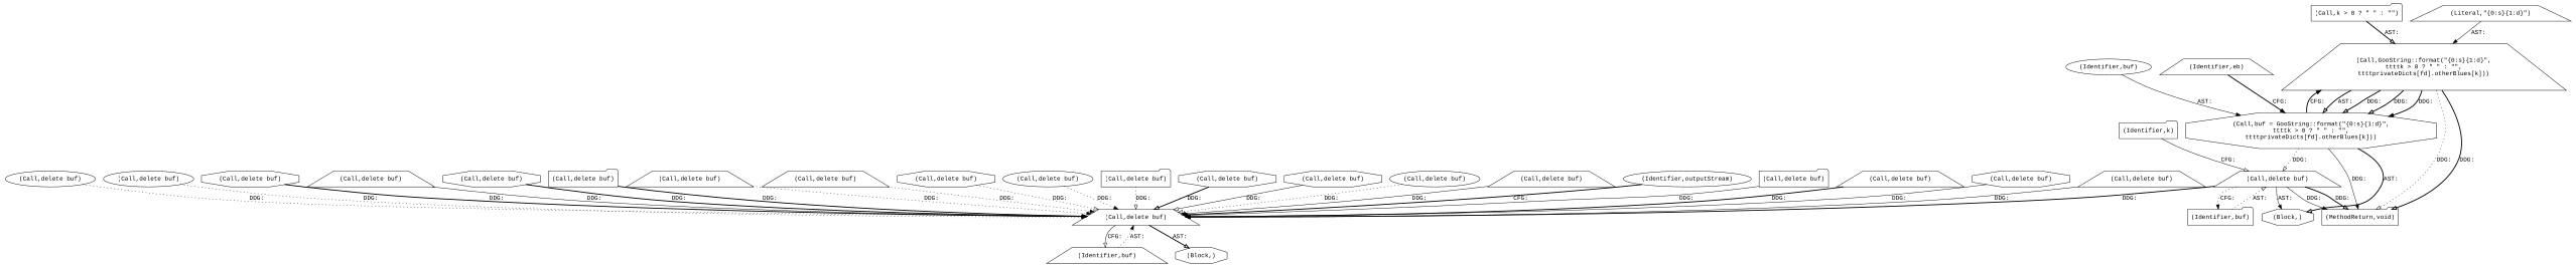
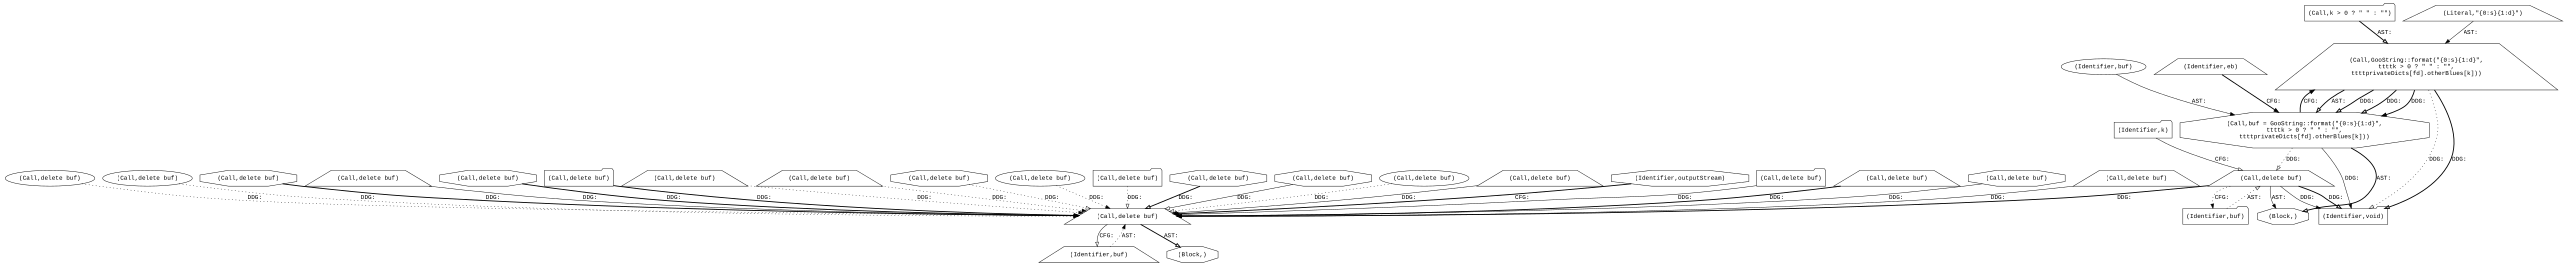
  digraph {
    fontname="Liberation Mono"
    node [fontname="Liberation Mono" shape=trapezium]
    edge [arrowhead=normal fontname="Liberation Mono" style=bold]
    n1 [label="(Call,GooString::format(\"{0:s}{1:d}\",\n\t\t\t\tk > 0 ? \" \" : \"\",\n\t\t\t\tprivateDicts[fd].otherBlues[k]))"]
    n2 [label="(Call,buf = GooString::format(\"{0:s}{1:d}\",\n\t\t\t\tk > 0 ? \" \" : \"\",\n\t\t\t\tprivateDicts[fd].otherBlues[k]))" shape=octagon]
-   n3 [label="(MethodReturn,void)" shape=folder]
+   n3 [label="(Identifier,void)" shape=folder]
    n4 [label="(Call,delete buf)"]
    n5 [label="(Block,)" shape=octagon]
    n6 [label="(Call,delete buf)"]
    n7 [label="(Identifier,buf)" shape=folder]
    n8 [label="(Identifier,buf)"]
    n9 [label="(Block,)" shape=octagon]
    n10 [label="(Identifier,k)" shape=folder]
    n11 [label="(Call,delete buf)" shape=ellipse]
    n12 [label="(Identifier,buf)" shape=ellipse]
    n13 [label="(Call,delete buf)" shape=ellipse]
    n14 [label="(Call,delete buf)" shape=octagon]
    n15 [label="(Call,k > 0 ? \" \" : \"\")" shape=folder]
    n16 [label="(Call,delete buf)"]
    n17 [label="(Call,delete buf)" shape=octagon]
    n18 [label="(Identifier,eb)"]
    n19 [label="(Call,delete buf)" shape=folder]
    n20 [label="(Call,delete buf)"]
    n21 [label="(Call,delete buf)"]
    n22 [label="(Call,delete buf)" shape=octagon]
    n23 [label="(Call,delete buf)" shape=ellipse]
    n24 [label="(Literal,\"{0:s}{1:d}\")"]
    n25 [label="(Call,delete buf)" shape=folder]
    n26 [label="(Call,delete buf)" shape=octagon]
    n27 [label="(Call,delete buf)" shape=octagon]
    n28 [label="(Call,delete buf)" shape=ellipse]
    n29 [label="(Call,delete buf)"]
-   n30 [label="(Identifier,outputStream)" shape=ellipse]
+   n30 [label="(Identifier,outputStream)" shape=octagon]
    n31 [label="(Call,delete buf)" shape=folder]
    n32 [label="(Call,delete buf)"]
    n33 [label="(Call,delete buf)" shape=octagon]
    n34 [label="(Call,delete buf)"]
    n1 -> n2 [arrowhead=onormal label="AST: "]
    n1 -> n2 [arrowhead=onormal label="DDG: "]
    n1 -> n2 [arrowhead=onormal label="DDG: "]
    n1 -> n2 [label="DDG: "]
    n1 -> n3 [arrowhead=onormal label="DDG: " style=dotted]
    n1 -> n3 [arrowhead=onormal label="DDG: "]
    n2 -> n1 [label="CFG: "]
    n2 -> n3 [label="DDG: " style=solid]
    n2 -> n4 [arrowhead=onormal label="DDG: " style=dotted]
    n2 -> n5 [arrowhead=onormal label="AST: "]
    n4 -> n3 [label="DDG: " style=solid]
    n4 -> n3 [arrowhead=onormal label="DDG: "]
    n4 -> n5 [label="AST: " style=solid]
    n4 -> n6 [arrowhead=onormal label="DDG: "]
    n4 -> n7 [label="CFG: " style=dotted]
    n6 -> n8 [arrowhead=onormal label="CFG: " style=solid]
    n6 -> n9 [arrowhead=onormal label="AST: "]
    n7 -> n4 [arrowhead=onormal label="AST: " style=dotted]
    n8 -> n6 [label="AST: " style=dotted]
    n10 -> n4 [arrowhead=onormal label="CFG: " style=solid]
    n11 -> n6 [arrowhead=onormal label="DDG: " style=dotted]
    n12 -> n2 [label="AST: " style=solid]
    n13 -> n6 [label="DDG: " style=dotted]
    n14 -> n6 [arrowhead=onormal label="DDG: "]
    n15 -> n1 [arrowhead=onormal label="AST: "]
    n16 -> n6 [label="DDG: " style=solid]
    n17 -> n6 [label="DDG: "]
    n18 -> n2 [label="CFG: "]
    n19 -> n6 [label="DDG: "]
    n20 -> n6 [label="DDG: " style=dotted]
    n21 -> n6 [label="DDG: " style=dotted]
    n22 -> n6 [arrowhead=onormal label="DDG: " style=dotted]
    n23 -> n6 [label="DDG: " style=dotted]
    n24 -> n1 [label="AST: " style=solid]
    n25 -> n6 [arrowhead=onormal label="DDG: " style=dotted]
    n26 -> n6 [arrowhead=onormal label="DDG: "]
    n27 -> n6 [arrowhead=onormal label="DDG: " style=solid]
    n28 -> n6 [arrowhead=onormal label="DDG: " style=dotted]
    n29 -> n6 [label="DDG: " style=solid]
    n30 -> n6 [label="CFG: "]
    n31 -> n6 [label="DDG: " style=solid]
    n32 -> n6 [label="DDG: "]
    n33 -> n6 [label="DDG: " style=solid]
    n34 -> n6 [label="DDG: " style=solid]
  }
